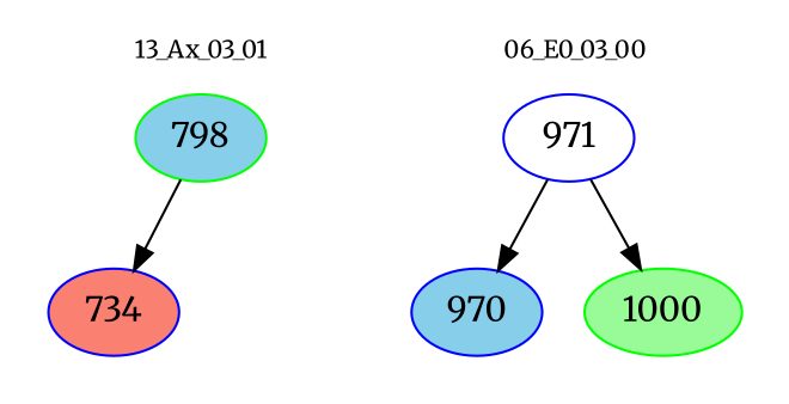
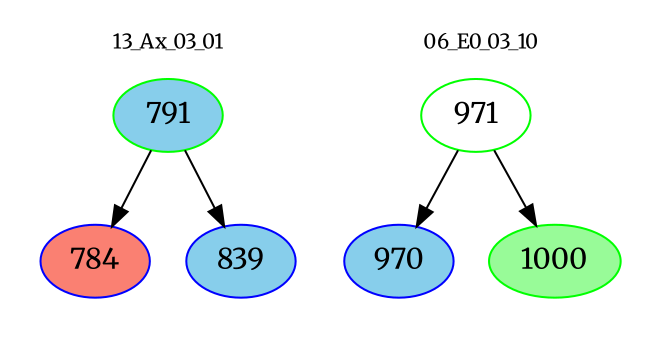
  digraph {
    fontname=Merriweather
    node [color=green fillcolor=skyblue fontname=Merriweather style=filled]
    edge [color=black fontname=Merriweather]
-   n1 [label=798]
-   n2 [color=blue fillcolor=salmon label=734]
-   n4 [color=blue fillcolor=white label=971]
+   n1 [label=791]
+   n2 [color=blue fillcolor=salmon label=784]
+   n3 [color=blue label=839]
+   n4 [fillcolor=white label=971]
    n5 [color=blue label=970]
    n6 [fillcolor=palegreen label=1000]
    subgraph cluster_1 {
      color=white
      fontsize=10
      label="13_Ax_03_01"
      n1
      n2
+     n3
    }
    subgraph cluster_2 {
      color=white
      fontsize=10
-     label="06_E0_03_00"
+     label="06_E0_03_10"
      n4
      n5
      n6
    }
    n1 -> n2
+   n1 -> n3
    n4 -> n5
    n4 -> n6
  }
